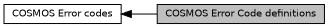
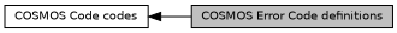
  digraph {
    rankdir=LR
    node [color=black fontname=Helvetica fontsize=10 shape=record style=filled]
    n1 [fillcolor=grey75 fontcolor=black height=0.2 label="COSMOS Error Code definitions" width=0.4]
-   n2 [fillcolor=white height=0.2 label="COSMOS Error codes" width=0.4]
+   n2 [fillcolor=white height=0.2 label="COSMOS Code codes" width=0.4]
    n2 -> n1 [dir=back fontname=Helvetica fontsize=10 labelfontname=Helvetica labelfontsize=10 shape=plaintext style=solid]
  }
